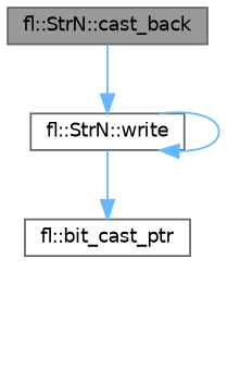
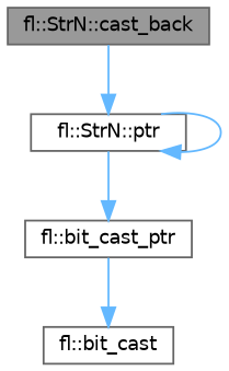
  digraph {
    rankdir=TB
    node [color=grey40 fillcolor=white fontname=Helvetica fontsize=10 shape=box style=filled]
    edge [color=steelblue1 fontname=Helvetica fontsize=10 labelfontname=Helvetica labelfontsize=10 style=solid]
    n1 [color=gray40 fillcolor=grey60 fontcolor=black height=0.2 label="fl::StrN::cast_back" width=0.4]
-   n2 [height=0.2 label="fl::StrN::write" width=0.4]
+   n2 [height=0.2 label="fl::StrN::ptr" width=0.4]
    n3 [height=0.2 label="fl::bit_cast_ptr" width=0.4]
+   n4 [height=0.2 label="fl::bit_cast" width=0.4]
    n1 -> n2
    n2 -> n2
    n2 -> n3
+   n3 -> n4
  }
